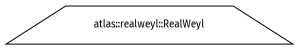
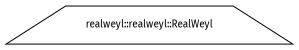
  digraph {
    rankdir=LR
    fontname="Fira Sans"
-   n1 [color=black fillcolor=white fontname="Fira Sans" fontsize=10 height=0.2 label="atlas::realweyl::RealWeyl" shape=trapezium style=filled width=0.4]
+   n1 [color=black fillcolor=white fontname="Fira Sans" fontsize=10 height=0.2 label="realweyl::realweyl::RealWeyl" shape=trapezium style=filled width=0.4]
  }
